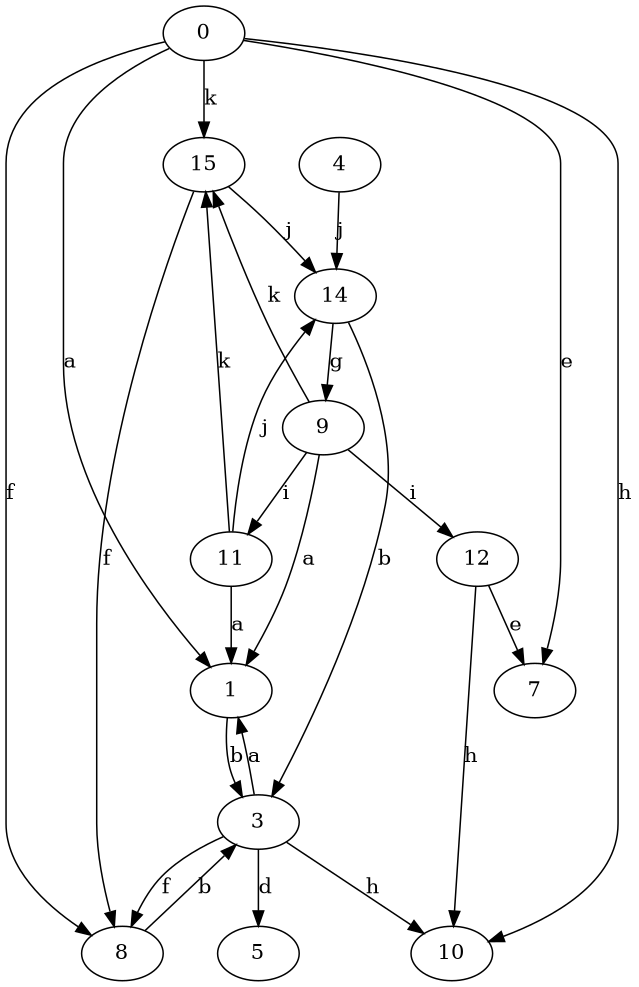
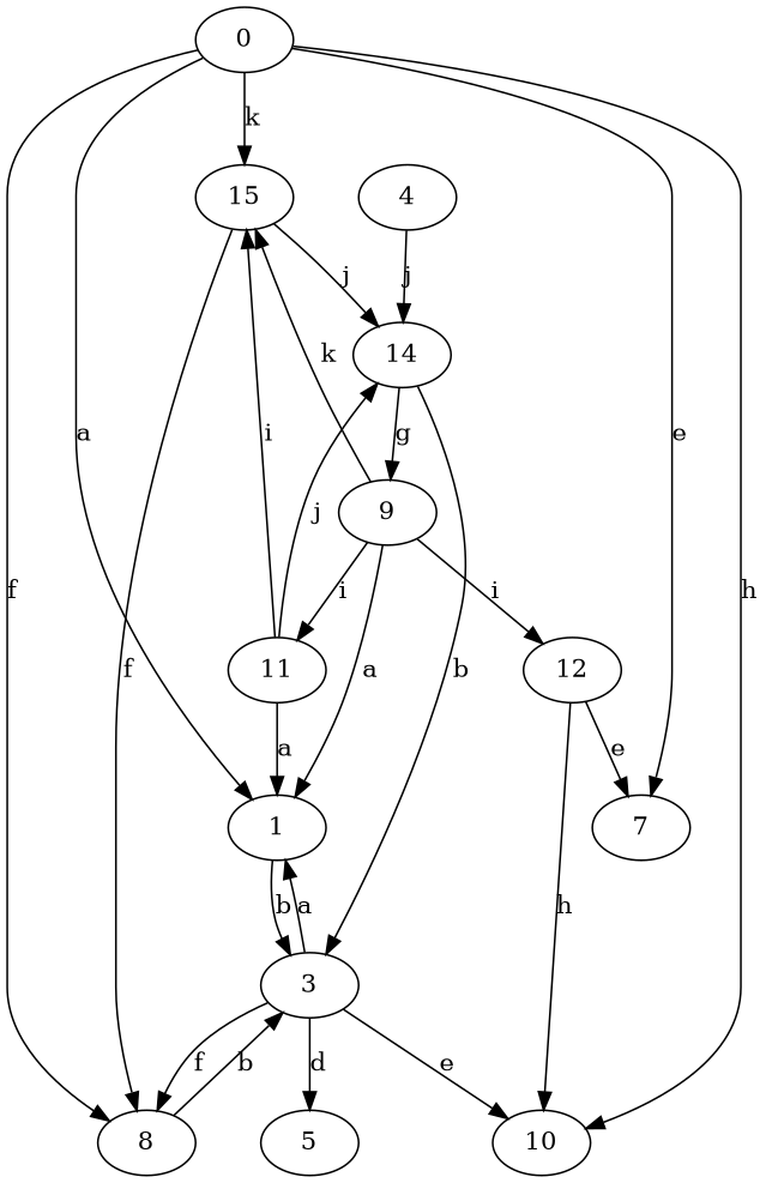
  strict digraph {
    1
    3
    5
    8
    10
    4
    14
    9
    0
    7
    15
    11
    12
    1 -> 3 [label=b]
    3 -> 1 [label=a]
    3 -> 5 [label=d]
    3 -> 8 [label=f]
-   3 -> 10 [label=h]
+   3 -> 10 [label=e]
    8 -> 3 [label=b]
    4 -> 14 [label=j]
    14 -> 3 [label=b]
    14 -> 9 [label=g]
    9 -> 1 [label=a]
    9 -> 15 [label=k]
    9 -> 11 [label=i]
    9 -> 12 [label=i]
    0 -> 1 [label=a]
    0 -> 8 [label=f]
    0 -> 10 [label=h]
    0 -> 7 [label=e]
    0 -> 15 [label=k]
    15 -> 8 [label=f]
    15 -> 14 [label=j]
    11 -> 1 [label=a]
    11 -> 14 [label=j]
-   11 -> 15 [label=k]
+   11 -> 15 [label=i]
    12 -> 10 [label=h]
    12 -> 7 [label=e]
  }
